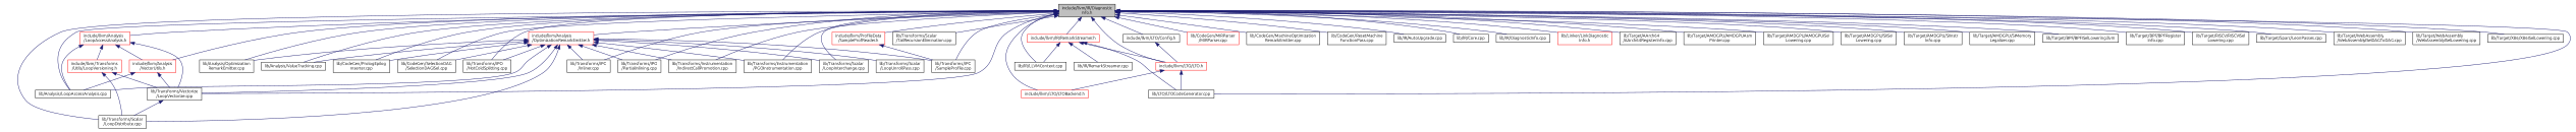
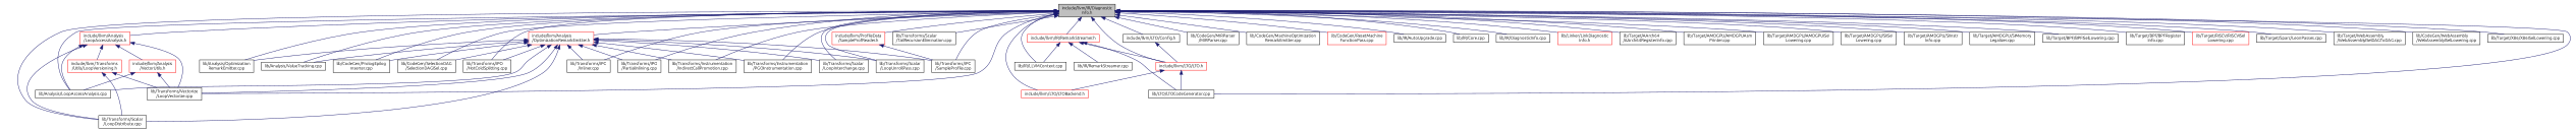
  digraph {
    fontname=Ubuntu
    node [color=black fontname=Ubuntu fontsize=10 shape=box]
    edge [color=midnightblue dir=back fontname=Ubuntu fontsize=10 labelfontname=Helvetica labelfontsize=10 style=solid]
    n1 [fillcolor=grey75 fontcolor=black height=0.2 label="include/llvm/IR/Diagnostic\lInfo.h" style=filled width=0.4]
    n2 [color=red height=0.2 label="include/llvm/Analysis\l/LoopAccessAnalysis.h" width=0.4]
    n3 [height=0.2 label="lib/Analysis/LoopAccessAnalysis.cpp" width=0.4]
    n4 [height=0.2 label="lib/Transforms/Vectorize\l/LoopVectorize.cpp" width=0.4]
    n5 [height=0.2 label="lib/Transforms/Scalar\l/LoopDistribute.cpp" width=0.4]
    n6 [color=red height=0.2 label="include/llvm/Analysis\l/OptimizationRemarkEmitter.h" width=0.4]
    n7 [height=0.2 label="lib/Analysis/Optimization\lRemarkEmitter.cpp" width=0.4]
    n8 [height=0.2 label="lib/Analysis/ValueTracking.cpp" width=0.4]
    n9 [height=0.2 label="lib/CodeGen/PrologEpilog\lInserter.cpp" width=0.4]
    n10 [height=0.2 label="lib/CodeGen/SelectionDAG\l/SelectionDAGISel.cpp" width=0.4]
    n11 [height=0.2 label="lib/Transforms/IPO\l/HotColdSplitting.cpp" width=0.4]
    n12 [height=0.2 label="lib/Transforms/IPO\l/Inliner.cpp" width=0.4]
    n13 [height=0.2 label="lib/Transforms/IPO\l/PartialInlining.cpp" width=0.4]
    n14 [height=0.2 label="lib/Transforms/IPO\l/SampleProfile.cpp" width=0.4]
    n15 [height=0.2 label="lib/Transforms/Instrumentation\l/IndirectCallPromotion.cpp" width=0.4]
    n16 [height=0.2 label="lib/Transforms/Instrumentation\l/PGOInstrumentation.cpp" width=0.4]
    n17 [height=0.2 label="lib/Transforms/Scalar\l/LoopInterchange.cpp" width=0.4]
    n18 [height=0.2 label="lib/Transforms/Scalar\l/LoopUnrollPass.cpp" width=0.4]
    n19 [height=0.2 label="lib/Transforms/Scalar\l/TailRecursionElimination.cpp" width=0.4]
    n20 [color=red height=0.2 label="include/llvm/IR/RemarkStreamer.h" width=0.4]
    n21 [color=red height=0.2 label="include/llvm/LTO/LTO.h" width=0.4]
    n22 [color=red height=0.2 label="include/llvm/LTO/LTOBackend.h" width=0.4]
    n23 [height=0.2 label="lib/LTO/LTOCodeGenerator.cpp" width=0.4]
    n24 [height=0.2 label="lib/IR/LLVMContext.cpp" width=0.4]
    n25 [height=0.2 label="include/llvm/LTO/Config.h" width=0.4]
    n26 [color=red height=0.2 label="include/llvm/ProfileData\l/SampleProfReader.h" width=0.4]
-   n27 [color=red height=0.2 label="lib/CodeGen/MIRParser\l/MIRParser.cpp" width=0.4]
+   n27 [height=0.2 label="lib/CodeGen/MIRParser\l/MIRParser.cpp" width=0.4]
    n28 [height=0.2 label="lib/CodeGen/MachineOptimization\lRemarkEmitter.cpp" width=0.4]
-   n29 [height=0.2 label="lib/CodeGen/ResetMachine\lFunctionPass.cpp" width=0.4]
+   n29 [color=red height=0.2 label="lib/CodeGen/ResetMachine\lFunctionPass.cpp" width=0.4]
    n30 [height=0.2 label="lib/IR/AutoUpgrade.cpp" width=0.4]
    n31 [height=0.2 label="lib/IR/Core.cpp" width=0.4]
    n32 [height=0.2 label="lib/IR/DiagnosticInfo.cpp" width=0.4]
    n33 [color=red height=0.2 label="lib/Linker/LinkDiagnostic\lInfo.h" width=0.4]
    n34 [height=0.2 label="lib/Target/AArch64\l/AArch64RegisterInfo.cpp" width=0.4]
    n35 [height=0.2 label="lib/Target/AMDGPU/AMDGPUAsm\lPrinter.cpp" width=0.4]
    n36 [height=0.2 label="lib/Target/AMDGPU/AMDGPUISel\lLowering.cpp" width=0.4]
    n37 [height=0.2 label="lib/Target/AMDGPU/SIISel\lLowering.cpp" width=0.4]
    n38 [height=0.2 label="lib/Target/AMDGPU/SIInstr\lInfo.cpp" width=0.4]
    n39 [height=0.2 label="lib/Target/AMDGPU/SIMemory\lLegalizer.cpp" width=0.4]
-   n40 [height=0.2 label="lib/Target/BPF/BPFISelLowering.llvm" width=0.4]
+   n40 [height=0.2 label="lib/Target/BPF/BPFISelLowering.cpp" width=0.4]
    n41 [height=0.2 label="lib/Target/BPF/BPFRegister\lInfo.cpp" width=0.4]
-   n42 [height=0.2 label="lib/Target/RISCV/RISCVISel\lLowering.cpp" width=0.4]
+   n42 [color=red height=0.2 label="lib/Target/RISCV/RISCVISel\lLowering.cpp" width=0.4]
    n43 [height=0.2 label="lib/Target/Sparc/LeonPasses.cpp" width=0.4]
    n44 [height=0.2 label="lib/Target/WebAssembly\l/WebAssemblyISelDAGToDAG.cpp" width=0.4]
-   n45 [height=0.2 label="lib/Target/WebAssembly\l/WebAssemblyISelLowering.cpp" width=0.4]
+   n45 [height=0.2 label="lib/CodeGen/WebAssembly\l/WebAssemblyISelLowering.cpp" width=0.4]
    n46 [height=0.2 label="lib/Target/X86/X86ISelLowering.cpp" width=0.4]
    n47 [color=red height=0.2 label="include/llvm/Analysis\l/VectorUtils.h" width=0.4]
    n48 [color=red height=0.2 label="include/llvm/Transforms\l/Utils/LoopVersioning.h" width=0.4]
    n49 [height=0.2 label="lib/IR/RemarkStreamer.cpp" width=0.4]
    n1 -> n2
    n1 -> n3
    n1 -> n4
    n1 -> n5
    n1 -> n6
    n1 -> n7
    n1 -> n8
    n1 -> n9
    n1 -> n10
    n1 -> n11
    n1 -> n12
    n1 -> n13
    n1 -> n14
    n1 -> n15
    n1 -> n16
    n1 -> n17
-   n1 -> n47
+   n1 -> n18
    n1 -> n19
    n1 -> n20
    n1 -> n21
    n1 -> n22
    n1 -> n23
    n1 -> n24
    n1 -> n25
    n1 -> n26
    n1 -> n27
    n1 -> n28
    n1 -> n29
    n1 -> n30
    n1 -> n31
    n1 -> n32
    n1 -> n33
    n1 -> n34
    n1 -> n35
    n1 -> n36
    n1 -> n37
    n1 -> n38
    n1 -> n39
    n1 -> n40
    n1 -> n41
    n1 -> n42
    n1 -> n43
    n1 -> n44
    n1 -> n45
    n1 -> n46
    n2 -> n3
    n2 -> n4
-   n4 -> n5
+   n2 -> n5
    n2 -> n47
    n2 -> n48
    n6 -> n3
    n6 -> n4
    n6 -> n5
    n6 -> n7
    n6 -> n8
    n6 -> n9
    n6 -> n10
    n6 -> n11
    n6 -> n12
    n6 -> n13
    n6 -> n14
    n6 -> n15
    n6 -> n16
    n6 -> n17
    n6 -> n18
    n20 -> n21
    n20 -> n23
    n20 -> n24
    n20 -> n49
    n21 -> n22
    n21 -> n23
    n25 -> n21
    n26 -> n14
    n47 -> n3
    n47 -> n4
    n48 -> n4
    n48 -> n5
  }
